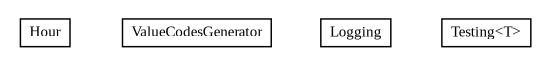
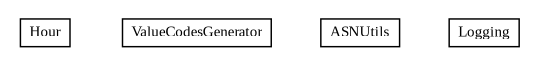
  digraph {
    nodesep=0.25
    ranksep=0.5
    fontname="Liberation Serif"
    node [fontcolor=black fontname="Liberation Serif" fontsize=10.0 shape=plaintext]
    n1 [label=<<table title="org.universAAL.lddi.lib.ieeex73std.utils.Hour" border="0" cellborder="1" cellspacing="0" cellpadding="2" port="p" href="./Hour.html"> 		<tr><td><table border="0" cellspacing="0" cellpadding="1"> <tr><td align="center" balign="center"> Hour </td></tr> 		</table></td></tr> 		</table>>]
    n2 [label=<<table title="org.universAAL.lddi.lib.ieeex73std.utils.ValueCodesGenerator" border="0" cellborder="1" cellspacing="0" cellpadding="2" port="p" href="./ValueCodesGenerator.html"> 		<tr><td><table border="0" cellspacing="0" cellpadding="1"> <tr><td align="center" balign="center"> ValueCodesGenerator </td></tr> 		</table></td></tr> 		</table>>]
+   n3 [label=<<table title="org.universAAL.lddi.lib.ieeex73std.utils.ASNUtils" border="0" cellborder="1" cellspacing="0" cellpadding="2" port="p" href="./ASNUtils.html"> 		<tr><td><table border="0" cellspacing="0" cellpadding="1"> <tr><td align="center" balign="center"> ASNUtils </td></tr> 		</table></td></tr> 		</table>>]
    n4 [label=<<table title="org.universAAL.lddi.lib.ieeex73std.utils.Logging" border="0" cellborder="1" cellspacing="0" cellpadding="2" port="p" href="./Logging.html"> 		<tr><td><table border="0" cellspacing="0" cellpadding="1"> <tr><td align="center" balign="center"> Logging </td></tr> 		</table></td></tr> 		</table>>]
-   n5 [label=<<table title="org.universAAL.lddi.lib.ieeex73std.utils.Testing" border="0" cellborder="1" cellspacing="0" cellpadding="2" port="p" href="./Testing.html"> 		<tr><td><table border="0" cellspacing="0" cellpadding="1"> <tr><td align="center" balign="center"> Testing&lt;T&gt; </td></tr> 		</table></td></tr> 		</table>>]
  }
